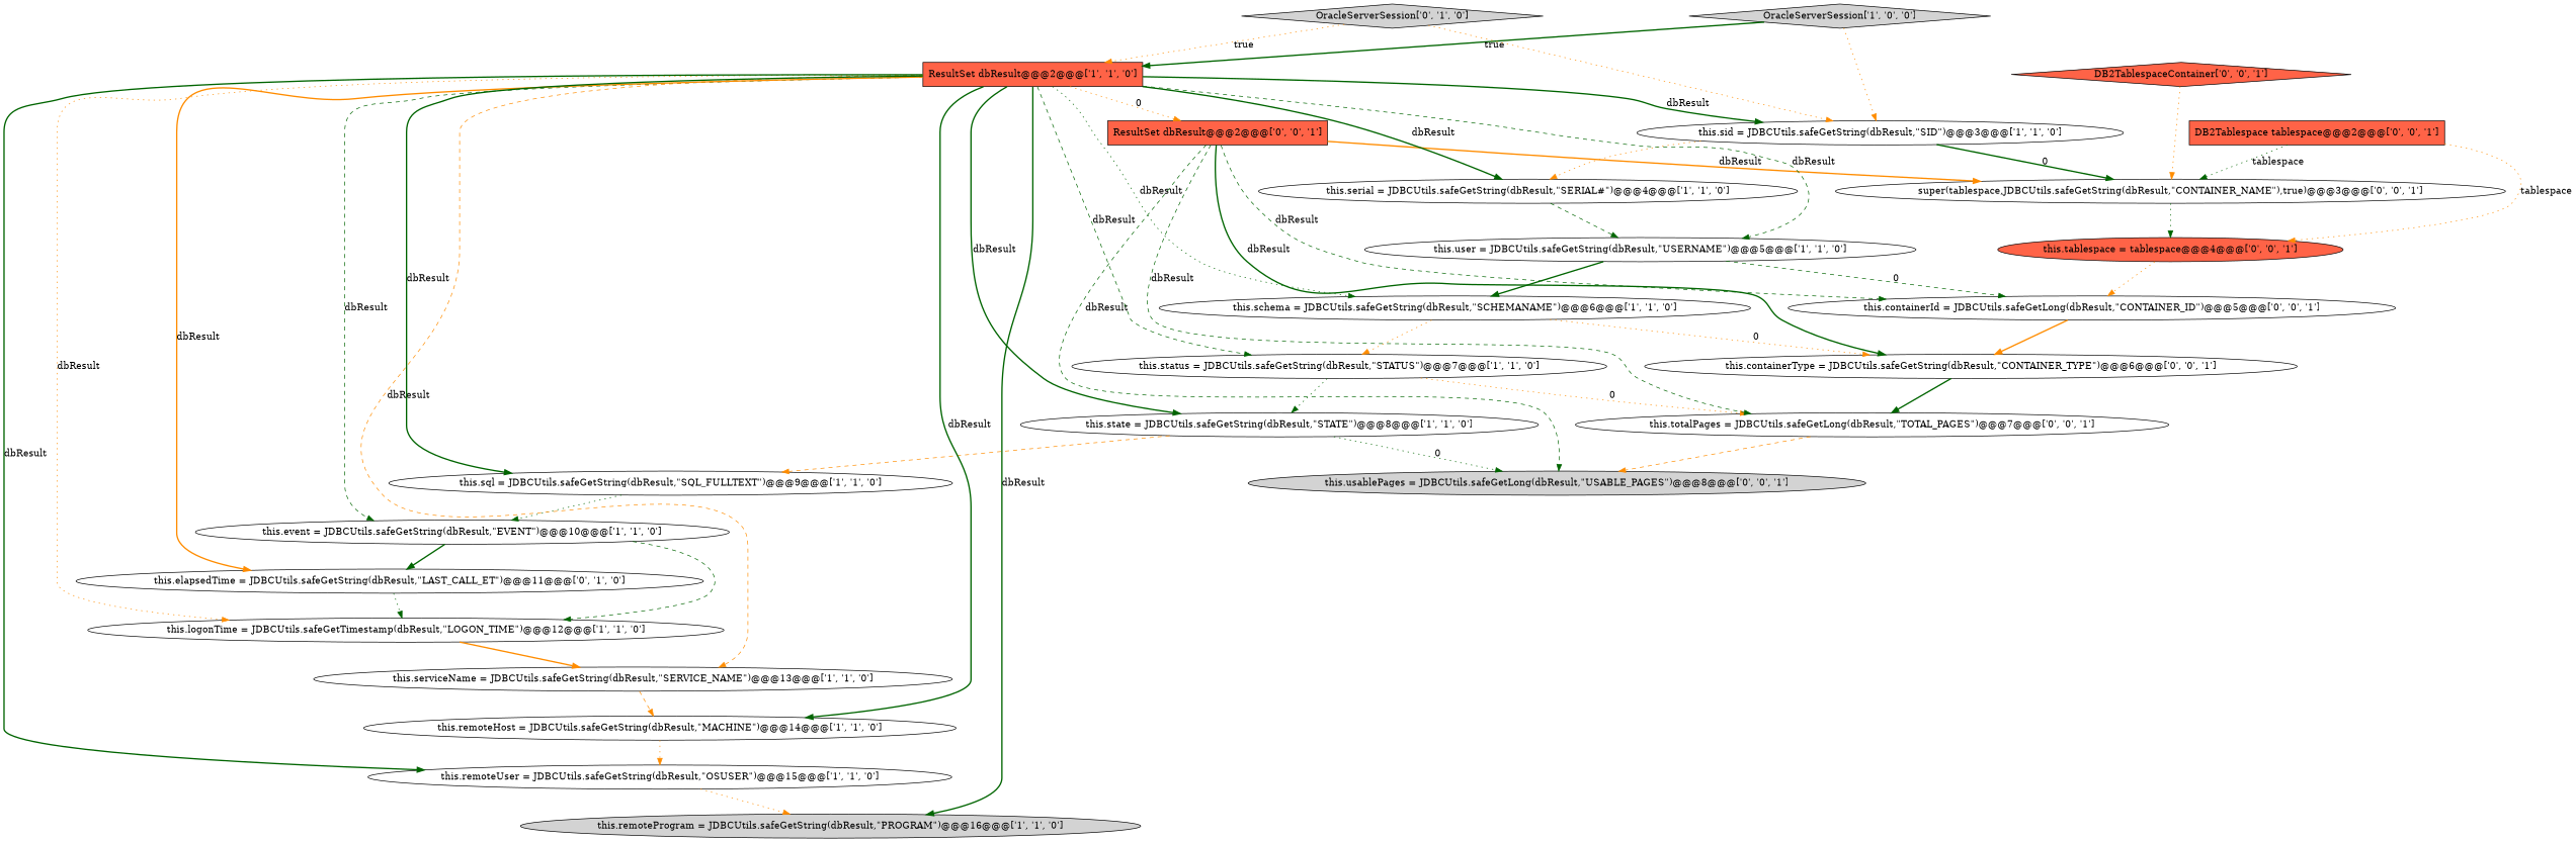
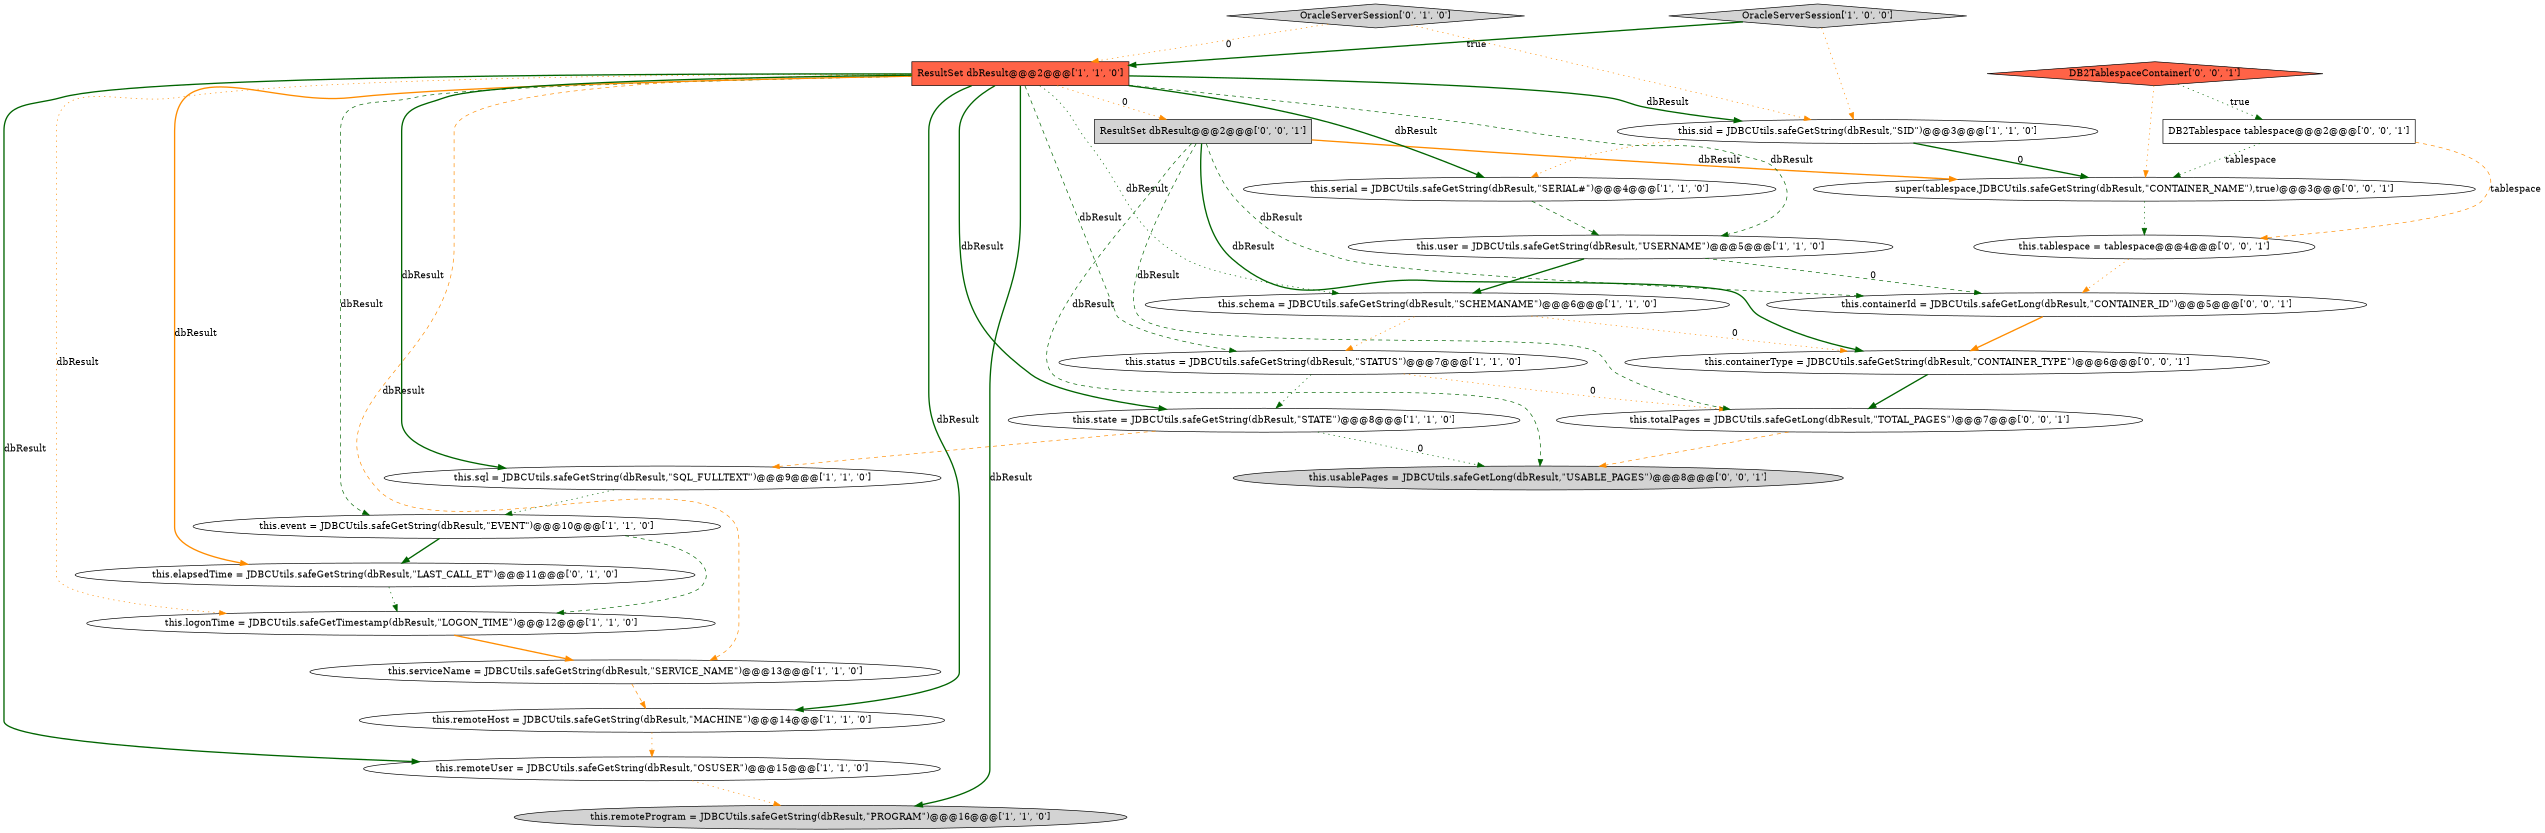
  digraph {
    node [fillcolor=white shape=ellipse style=filled]
    edge [color=darkgreen style=dotted]
    n1 [label="this.containerType = JDBCUtils.safeGetString(dbResult,\"CONTAINER_TYPE\")@@@6@@@['0', '0', '1']"]
    n2 [label="this.totalPages = JDBCUtils.safeGetLong(dbResult,\"TOTAL_PAGES\")@@@7@@@['0', '0', '1']"]
    n3 [fillcolor=lightgray label="this.usablePages = JDBCUtils.safeGetLong(dbResult,\"USABLE_PAGES\")@@@8@@@['0', '0', '1']"]
    n4 [label="this.serial = JDBCUtils.safeGetString(dbResult,\"SERIAL#\")@@@4@@@['1', '1', '0']"]
    n5 [label="this.user = JDBCUtils.safeGetString(dbResult,\"USERNAME\")@@@5@@@['1', '1', '0']"]
    n6 [label="this.schema = JDBCUtils.safeGetString(dbResult,\"SCHEMANAME\")@@@6@@@['1', '1', '0']"]
    n7 [label="this.containerId = JDBCUtils.safeGetLong(dbResult,\"CONTAINER_ID\")@@@5@@@['0', '0', '1']"]
-   n8 [fillcolor=tomato label="DB2Tablespace tablespace@@@2@@@['0', '0', '1']" shape=box]
+   n8 [label="DB2Tablespace tablespace@@@2@@@['0', '0', '1']" shape=box]
    n9 [label="super(tablespace,JDBCUtils.safeGetString(dbResult,\"CONTAINER_NAME\"),true)@@@3@@@['0', '0', '1']"]
-   n10 [fillcolor=tomato label="this.tablespace = tablespace@@@4@@@['0', '0', '1']"]
+   n10 [label="this.tablespace = tablespace@@@4@@@['0', '0', '1']"]
    n11 [label="this.event = JDBCUtils.safeGetString(dbResult,\"EVENT\")@@@10@@@['1', '1', '0']"]
    n12 [label="this.logonTime = JDBCUtils.safeGetTimestamp(dbResult,\"LOGON_TIME\")@@@12@@@['1', '1', '0']"]
    n13 [label="this.elapsedTime = JDBCUtils.safeGetString(dbResult,\"LAST_CALL_ET\")@@@11@@@['0', '1', '0']"]
    n14 [label="this.serviceName = JDBCUtils.safeGetString(dbResult,\"SERVICE_NAME\")@@@13@@@['1', '1', '0']"]
    n15 [label="this.status = JDBCUtils.safeGetString(dbResult,\"STATUS\")@@@7@@@['1', '1', '0']"]
    n16 [label="this.remoteHost = JDBCUtils.safeGetString(dbResult,\"MACHINE\")@@@14@@@['1', '1', '0']"]
    n17 [label="this.sql = JDBCUtils.safeGetString(dbResult,\"SQL_FULLTEXT\")@@@9@@@['1', '1', '0']"]
    n18 [label="this.remoteUser = JDBCUtils.safeGetString(dbResult,\"OSUSER\")@@@15@@@['1', '1', '0']"]
    n19 [fillcolor=lightgray label="this.remoteProgram = JDBCUtils.safeGetString(dbResult,\"PROGRAM\")@@@16@@@['1', '1', '0']"]
    n20 [label="this.sid = JDBCUtils.safeGetString(dbResult,\"SID\")@@@3@@@['1', '1', '0']"]
    n21 [fillcolor=tomato label="DB2TablespaceContainer['0', '0', '1']" shape=diamond]
-   n22 [fillcolor=tomato label="ResultSet dbResult@@@2@@@['0', '0', '1']" shape=box]
+   n22 [fillcolor=lightgray label="ResultSet dbResult@@@2@@@['0', '0', '1']" shape=box]
    n23 [label="this.state = JDBCUtils.safeGetString(dbResult,\"STATE\")@@@8@@@['1', '1', '0']"]
    n24 [fillcolor=tomato label="ResultSet dbResult@@@2@@@['1', '1', '0']" shape=box]
    n25 [fillcolor=lightgray label="OracleServerSession['1', '0', '0']" shape=diamond]
    n26 [fillcolor=lightgray label="OracleServerSession['0', '1', '0']" shape=diamond]
    n1 -> n2 [style=bold]
    n2 -> n3 [color=darkorange style=dashed]
    n4 -> n5 [style=dashed]
    n5 -> n6 [style=bold]
    n5 -> n7 [label=0 style=dashed]
    n6 -> n1 [color=darkorange label=0]
    n6 -> n15 [color=darkorange]
    n7 -> n1 [color=darkorange style=bold]
    n8 -> n9 [label=tablespace]
-   n8 -> n10 [color=darkorange label=tablespace]
+   n8 -> n10 [color=darkorange label=tablespace style=dashed]
    n9 -> n10
    n10 -> n7 [color=darkorange]
    n11 -> n12 [style=dashed]
    n11 -> n13 [style=bold]
    n12 -> n14 [color=darkorange style=bold]
    n13 -> n12
    n14 -> n16 [color=darkorange style=dashed]
    n15 -> n2 [color=darkorange label=0]
    n15 -> n23
    n16 -> n18 [color=darkorange]
    n17 -> n11
    n18 -> n19 [color=darkorange]
    n20 -> n4 [color=darkorange]
    n20 -> n9 [label=0 style=bold]
+   n21 -> n8 [label=true]
    n21 -> n9 [color=darkorange]
    n22 -> n1 [label=dbResult style=bold]
    n22 -> n2 [label=dbResult style=dashed]
    n22 -> n3 [label=dbResult style=dashed]
    n22 -> n7 [label=dbResult style=dashed]
    n22 -> n9 [color=darkorange label=dbResult style=bold]
    n23 -> n3 [label=0]
    n23 -> n17 [color=darkorange style=dashed]
    n24 -> n4 [label=dbResult style=bold]
    n24 -> n5 [label=dbResult style=dashed]
    n24 -> n6 [label=dbResult]
    n24 -> n11 [label=dbResult style=dashed]
    n24 -> n12 [color=darkorange label=dbResult]
    n24 -> n13 [color=darkorange label=dbResult style=bold]
    n24 -> n14 [color=darkorange label=dbResult style=dashed]
    n24 -> n15 [label=dbResult style=dashed]
    n24 -> n16 [label=dbResult style=bold]
    n24 -> n17 [label=dbResult style=bold]
    n24 -> n18 [label=dbResult style=bold]
    n24 -> n19 [label=dbResult style=bold]
    n24 -> n20 [label=dbResult style=bold]
    n24 -> n22 [color=darkorange label=0]
    n24 -> n23 [label=dbResult style=bold]
    n25 -> n20 [color=darkorange]
    n25 -> n24 [label=true style=bold]
    n26 -> n20 [color=darkorange]
-   n26 -> n24 [color=darkorange label=true]
+   n26 -> n24 [color=darkorange label=0]
  }
